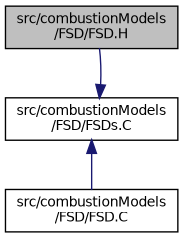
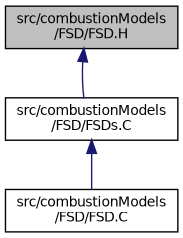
  digraph {
    node [color=black fontname=Helvetica fontsize=10 shape=record]
    edge [color=midnightblue dir=back fontname=Helvetica fontsize=10 labelfontname=Helvetica labelfontsize=10 style=solid]
    n1 [fillcolor=grey75 fontcolor=black height=0.2 label="src/combustionModels\l/FSD/FSD.H" style=filled width=0.4]
    n2 [height=0.2 label="src/combustionModels\l/FSD/FSDs.C" width=0.4]
    n3 [height=0.2 label="src/combustionModels\l/FSD/FSD.C" width=0.4]
-   n2 -> n1
+   n1 -> n2
    n2 -> n3
  }
